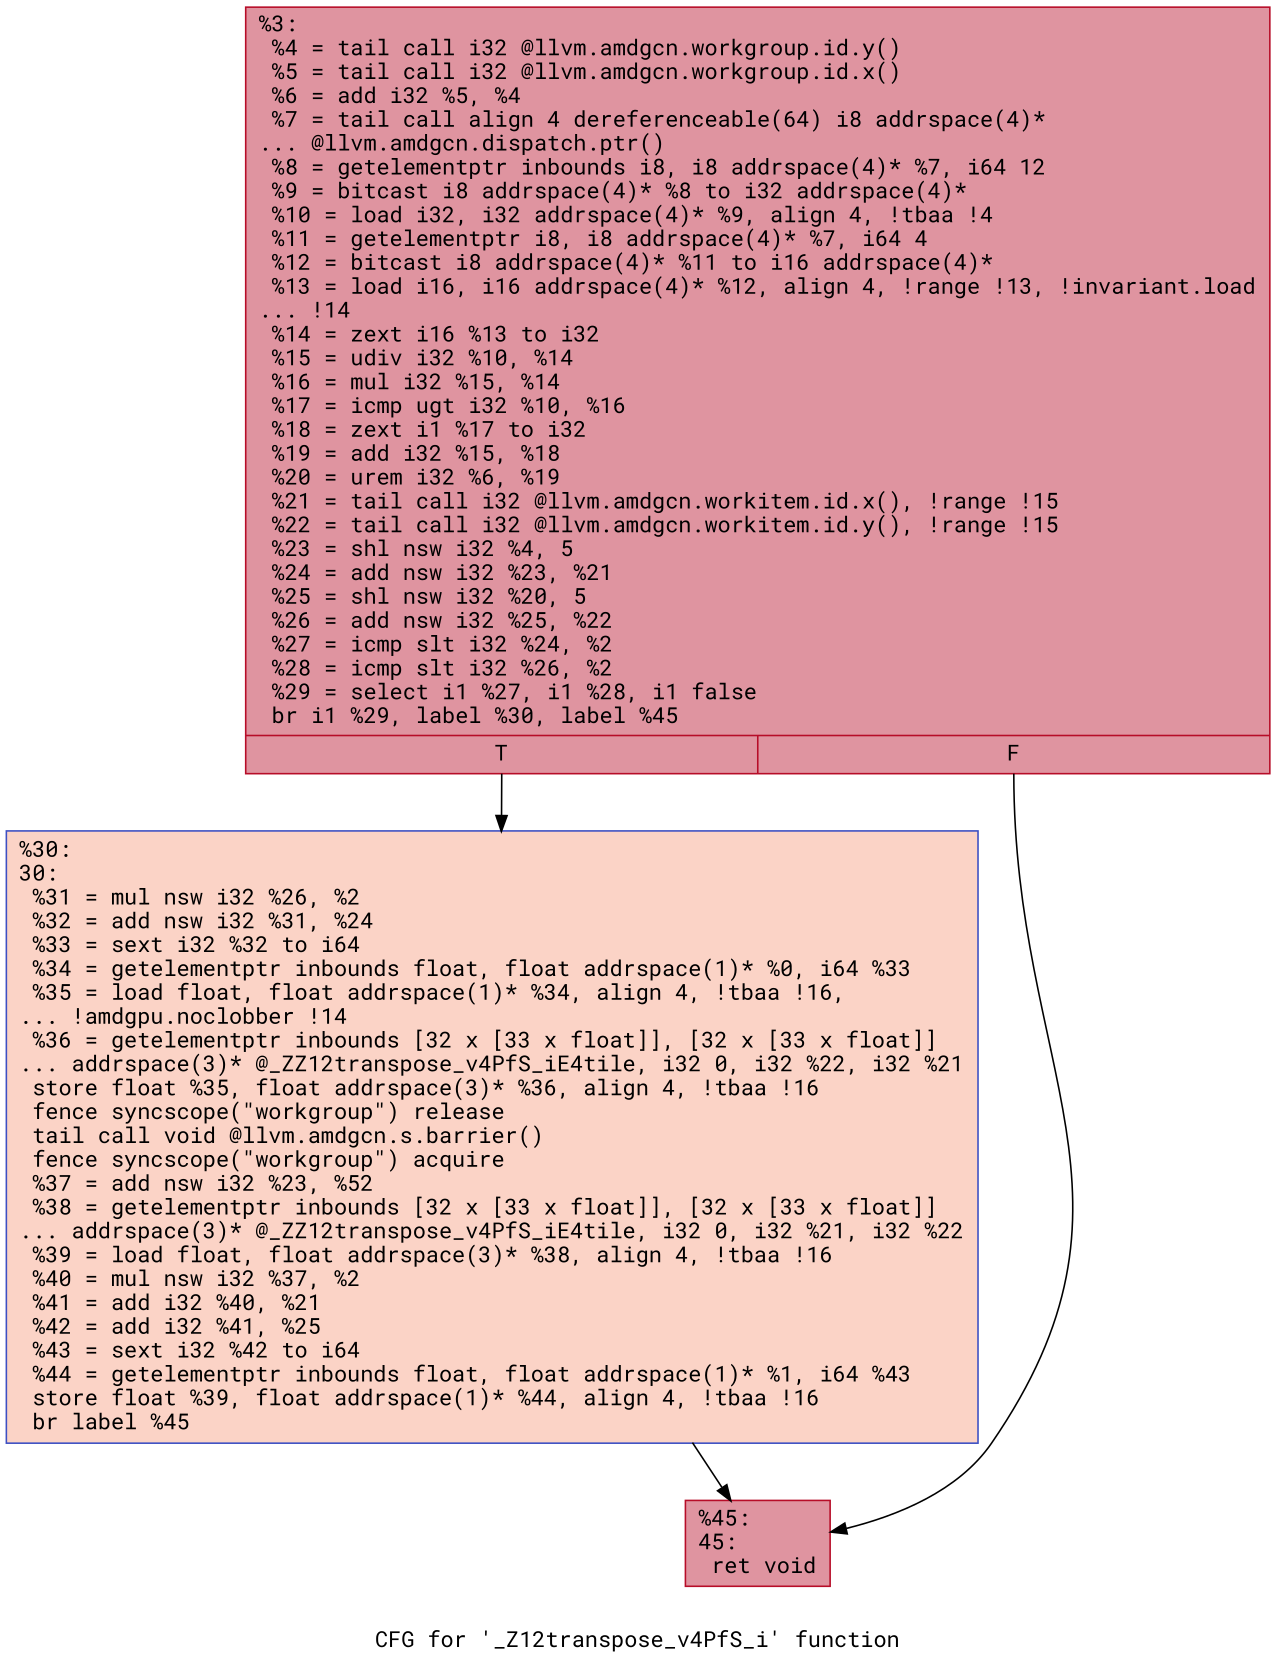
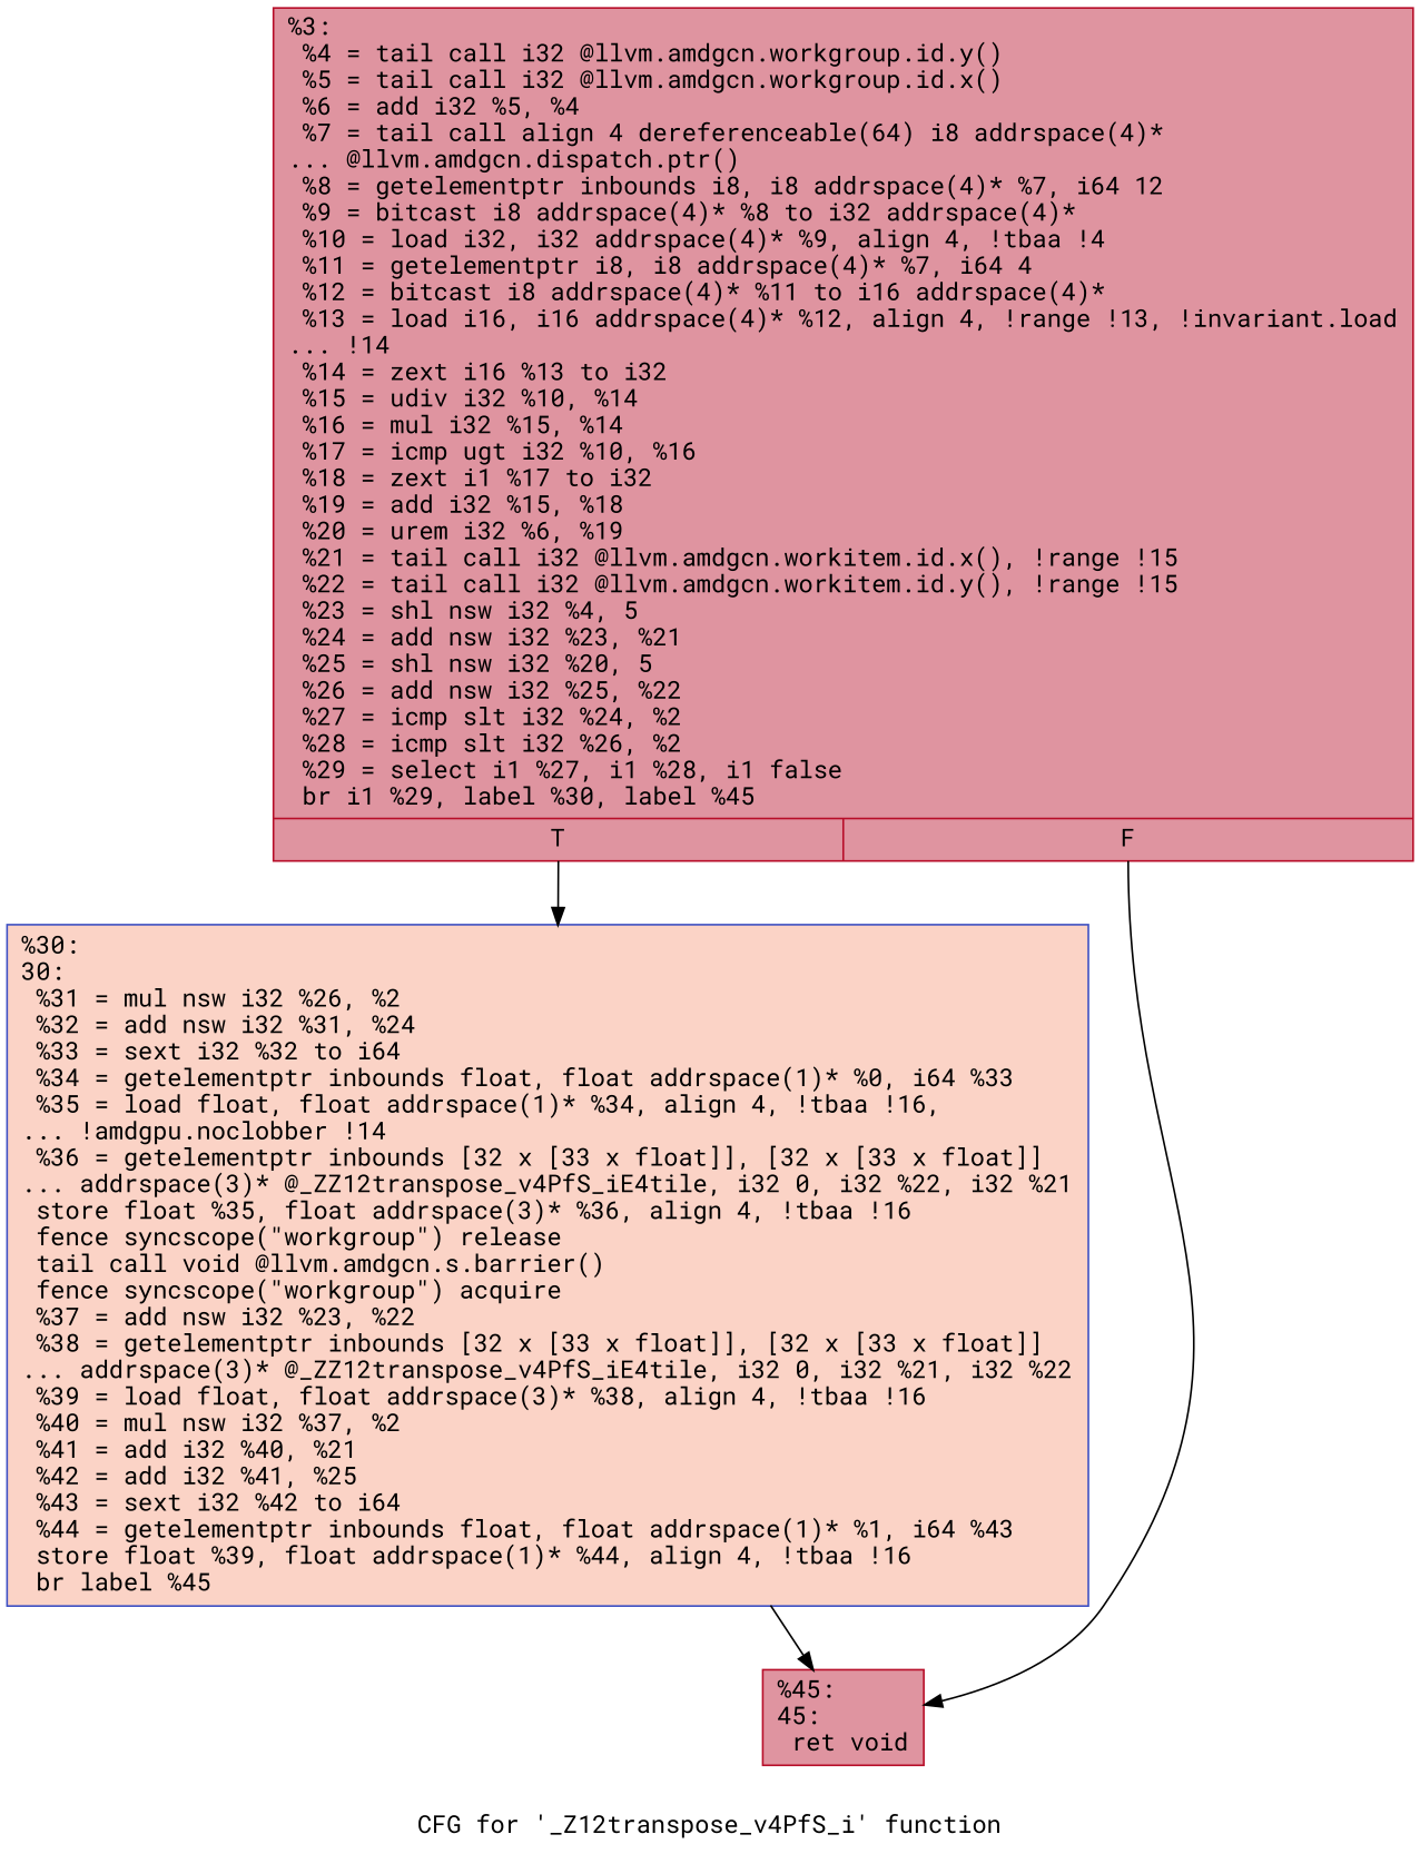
  digraph {
    label="CFG for '_Z12transpose_v4PfS_i' function"
    fontname="Roboto Mono"
    node [color="#b70d28ff" fillcolor="#b70d2870" shape=record style=filled fontname="Roboto Mono"]
    edge [fontname="Roboto Mono"]
    n1 [label="{%3:\l  %4 = tail call i32 @llvm.amdgcn.workgroup.id.y()\l  %5 = tail call i32 @llvm.amdgcn.workgroup.id.x()\l  %6 = add i32 %5, %4\l  %7 = tail call align 4 dereferenceable(64) i8 addrspace(4)*\l... @llvm.amdgcn.dispatch.ptr()\l  %8 = getelementptr inbounds i8, i8 addrspace(4)* %7, i64 12\l  %9 = bitcast i8 addrspace(4)* %8 to i32 addrspace(4)*\l  %10 = load i32, i32 addrspace(4)* %9, align 4, !tbaa !4\l  %11 = getelementptr i8, i8 addrspace(4)* %7, i64 4\l  %12 = bitcast i8 addrspace(4)* %11 to i16 addrspace(4)*\l  %13 = load i16, i16 addrspace(4)* %12, align 4, !range !13, !invariant.load\l... !14\l  %14 = zext i16 %13 to i32\l  %15 = udiv i32 %10, %14\l  %16 = mul i32 %15, %14\l  %17 = icmp ugt i32 %10, %16\l  %18 = zext i1 %17 to i32\l  %19 = add i32 %15, %18\l  %20 = urem i32 %6, %19\l  %21 = tail call i32 @llvm.amdgcn.workitem.id.x(), !range !15\l  %22 = tail call i32 @llvm.amdgcn.workitem.id.y(), !range !15\l  %23 = shl nsw i32 %4, 5\l  %24 = add nsw i32 %23, %21\l  %25 = shl nsw i32 %20, 5\l  %26 = add nsw i32 %25, %22\l  %27 = icmp slt i32 %24, %2\l  %28 = icmp slt i32 %26, %2\l  %29 = select i1 %27, i1 %28, i1 false\l  br i1 %29, label %30, label %45\l|{<s0>T|<s1>F}}"]
-   n2 [color="#3d50c3ff" fillcolor="#f59c7d70" label="{%30:\l30:                                               \l  %31 = mul nsw i32 %26, %2\l  %32 = add nsw i32 %31, %24\l  %33 = sext i32 %32 to i64\l  %34 = getelementptr inbounds float, float addrspace(1)* %0, i64 %33\l  %35 = load float, float addrspace(1)* %34, align 4, !tbaa !16,\l... !amdgpu.noclobber !14\l  %36 = getelementptr inbounds [32 x [33 x float]], [32 x [33 x float]]\l... addrspace(3)* @_ZZ12transpose_v4PfS_iE4tile, i32 0, i32 %22, i32 %21\l  store float %35, float addrspace(3)* %36, align 4, !tbaa !16\l  fence syncscope(\"workgroup\") release\l  tail call void @llvm.amdgcn.s.barrier()\l  fence syncscope(\"workgroup\") acquire\l  %37 = add nsw i32 %23, %52\l  %38 = getelementptr inbounds [32 x [33 x float]], [32 x [33 x float]]\l... addrspace(3)* @_ZZ12transpose_v4PfS_iE4tile, i32 0, i32 %21, i32 %22\l  %39 = load float, float addrspace(3)* %38, align 4, !tbaa !16\l  %40 = mul nsw i32 %37, %2\l  %41 = add i32 %40, %21\l  %42 = add i32 %41, %25\l  %43 = sext i32 %42 to i64\l  %44 = getelementptr inbounds float, float addrspace(1)* %1, i64 %43\l  store float %39, float addrspace(1)* %44, align 4, !tbaa !16\l  br label %45\l}"]
+   n2 [color="#3d50c3ff" fillcolor="#f59c7d70" label="{%30:\l30:                                               \l  %31 = mul nsw i32 %26, %2\l  %32 = add nsw i32 %31, %24\l  %33 = sext i32 %32 to i64\l  %34 = getelementptr inbounds float, float addrspace(1)* %0, i64 %33\l  %35 = load float, float addrspace(1)* %34, align 4, !tbaa !16,\l... !amdgpu.noclobber !14\l  %36 = getelementptr inbounds [32 x [33 x float]], [32 x [33 x float]]\l... addrspace(3)* @_ZZ12transpose_v4PfS_iE4tile, i32 0, i32 %22, i32 %21\l  store float %35, float addrspace(3)* %36, align 4, !tbaa !16\l  fence syncscope(\"workgroup\") release\l  tail call void @llvm.amdgcn.s.barrier()\l  fence syncscope(\"workgroup\") acquire\l  %37 = add nsw i32 %23, %22\l  %38 = getelementptr inbounds [32 x [33 x float]], [32 x [33 x float]]\l... addrspace(3)* @_ZZ12transpose_v4PfS_iE4tile, i32 0, i32 %21, i32 %22\l  %39 = load float, float addrspace(3)* %38, align 4, !tbaa !16\l  %40 = mul nsw i32 %37, %2\l  %41 = add i32 %40, %21\l  %42 = add i32 %41, %25\l  %43 = sext i32 %42 to i64\l  %44 = getelementptr inbounds float, float addrspace(1)* %1, i64 %43\l  store float %39, float addrspace(1)* %44, align 4, !tbaa !16\l  br label %45\l}"]
    n3 [label="{%45:\l45:                                               \l  ret void\l}"]
    n1 -> n2 [tailport=s0]
    n1 -> n3 [tailport=s1]
    n2 -> n3
  }
